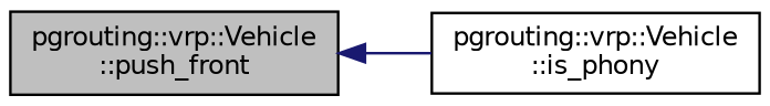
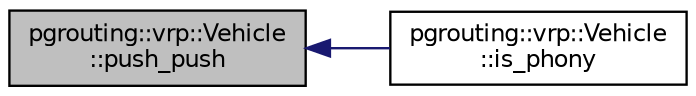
  digraph {
    rankdir=LR
    node [color=black fontname=Helvetica fontsize=10 shape=record style=filled]
-   n1 [fillcolor=grey75 fontcolor=black height=0.2 label="pgrouting::vrp::Vehicle\l::push_front" width=0.4]
+   n1 [fillcolor=grey75 fontcolor=black height=0.2 label="pgrouting::vrp::Vehicle\l::push_push" width=0.4]
    n2 [fillcolor=white height=0.2 label="pgrouting::vrp::Vehicle\l::is_phony" width=0.4]
    n1 -> n2 [color=midnightblue dir=back fontname=Helvetica fontsize=10 labelfontname=Helvetica labelfontsize=10 style=solid]
  }
